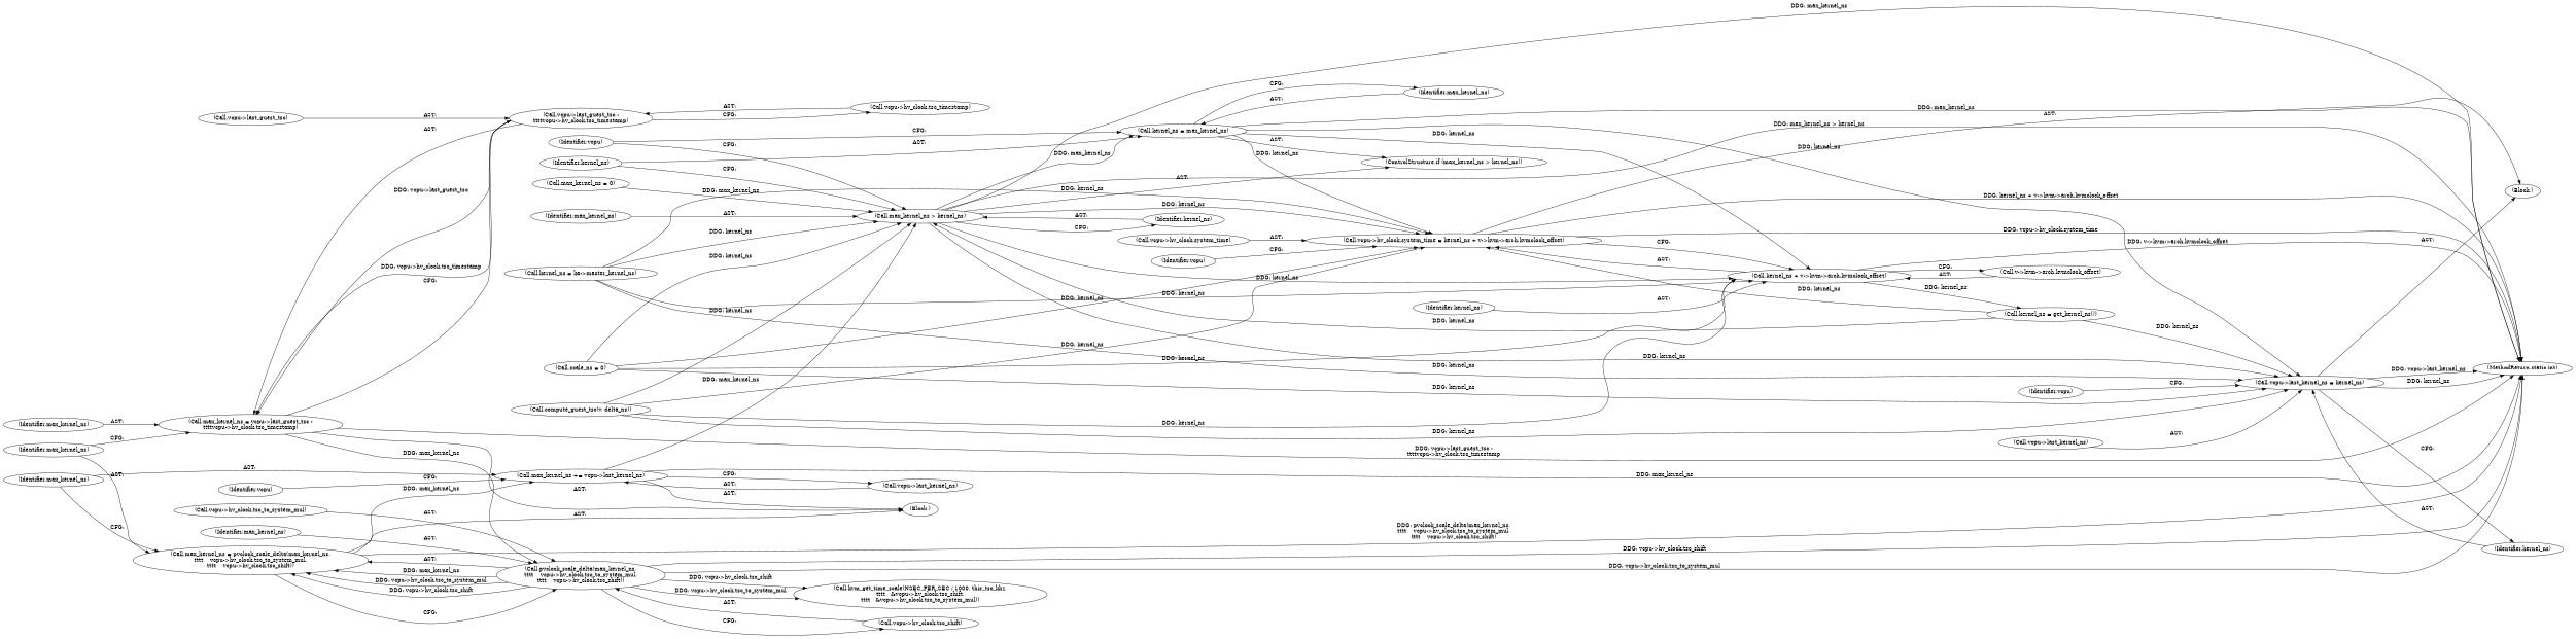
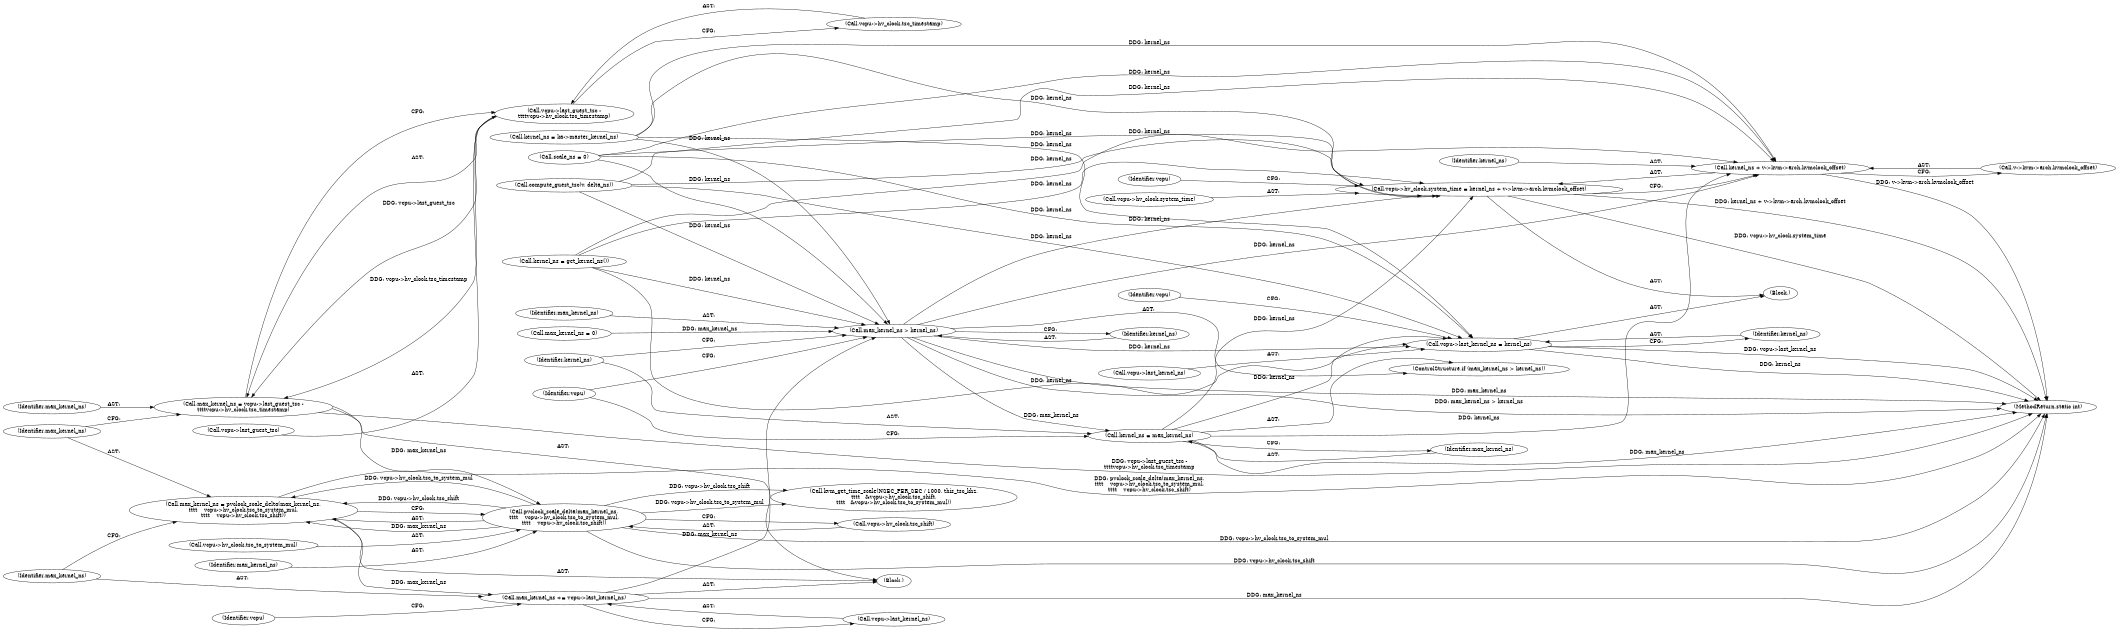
  digraph {
    rankdir=LR
    n1 [label="(Call,max_kernel_ns += vcpu->last_kernel_ns)"]
    n2 [label="(Call,max_kernel_ns > kernel_ns)"]
    n3 [label="(MethodReturn,static int)"]
    n4 [label="(Block,)"]
    n5 [label="(Call,vcpu->last_kernel_ns)"]
    n6 [label="(Call,kernel_ns = max_kernel_ns)"]
    n7 [label="(Call,vcpu->hv_clock.system_time = kernel_ns + v->kvm->arch.kvmclock_offset)"]
    n8 [label="(Call,kernel_ns + v->kvm->arch.kvmclock_offset)"]
    n9 [label="(Call,vcpu->last_kernel_ns = kernel_ns)"]
    n10 [label="(ControlStructure,if (max_kernel_ns > kernel_ns))"]
    n11 [label="(Identifier,kernel_ns)"]
    n12 [label="(Call,max_kernel_ns = pvclock_scale_delta(max_kernel_ns,\n\t\t\t\t    vcpu->hv_clock.tsc_to_system_mul,\n\t\t\t\t    vcpu->hv_clock.tsc_shift))"]
    n13 [label="(Call,pvclock_scale_delta(max_kernel_ns,\n\t\t\t\t    vcpu->hv_clock.tsc_to_system_mul,\n\t\t\t\t    vcpu->hv_clock.tsc_shift))"]
    n14 [label="(Call,kvm_get_time_scale(NSEC_PER_SEC / 1000, this_tsc_khz,\n\t\t\t\t   &vcpu->hv_clock.tsc_shift,\n\t\t\t\t   &vcpu->hv_clock.tsc_to_system_mul))"]
    n15 [label="(Call,vcpu->hv_clock.tsc_shift)"]
    n16 [label="(Call,max_kernel_ns = vcpu->last_guest_tsc -\n\t\t\t\tvcpu->hv_clock.tsc_timestamp)"]
    n17 [label="(Call,vcpu->last_guest_tsc -\n\t\t\t\tvcpu->hv_clock.tsc_timestamp)"]
    n18 [label="(Call,vcpu->hv_clock.tsc_timestamp)"]
    n19 [label="(Identifier,max_kernel_ns)"]
    n20 [label="(Block,)"]
    n21 [label="(Call,v->kvm->arch.kvmclock_offset)"]
    n22 [label="(Identifier,kernel_ns)"]
    n23 [label="(Call,vcpu->last_kernel_ns)"]
    n24 [label="(Call,vcpu->hv_clock.tsc_to_system_mul)"]
    n25 [label="(Identifier,max_kernel_ns)"]
    n26 [label="(Call,scale_ns = 0)"]
    n27 [label="(Identifier,vcpu)"]
    n28 [label="(Identifier,kernel_ns)"]
    n29 [label="(Identifier,vcpu)"]
    n30 [label="(Call,vcpu->last_guest_tsc)"]
    n31 [label="(Identifier,max_kernel_ns)"]
    n32 [label="(Call,compute_guest_tsc(v, delta_ns))"]
    n33 [label="(Identifier,max_kernel_ns)"]
    n34 [label="(Call,kernel_ns = ka->master_kernel_ns)"]
    n35 [label="(Identifier,kernel_ns)"]
    n36 [label="(Identifier,vcpu)"]
    n37 [label="(Identifier,vcpu)"]
    n38 [label="(Identifier,max_kernel_ns)"]
    n39 [label="(Call,kernel_ns = get_kernel_ns())"]
    n40 [label="(Call,max_kernel_ns = 0)"]
    n41 [label="(Identifier,max_kernel_ns)"]
    n42 [label="(Call,vcpu->hv_clock.system_time)"]
    n1 -> n2 [label="DDG: max_kernel_ns"]
    n1 -> n3 [label="DDG: max_kernel_ns"]
    n1 -> n4 [label="AST: "]
    n1 -> n5 [label="CFG: "]
    n2 -> n3 [label="DDG: max_kernel_ns"]
    n2 -> n3 [label="DDG: max_kernel_ns > kernel_ns"]
    n2 -> n6 [label="DDG: max_kernel_ns"]
    n2 -> n7 [label="DDG: kernel_ns"]
    n2 -> n8 [label="DDG: kernel_ns"]
    n2 -> n9 [label="DDG: kernel_ns"]
    n2 -> n10 [label="AST: "]
    n2 -> n11 [label="CFG: "]
    n5 -> n1 [label="AST: "]
    n6 -> n3 [label="DDG: max_kernel_ns"]
    n6 -> n7 [label="DDG: kernel_ns"]
    n6 -> n8 [label="DDG: kernel_ns"]
    n6 -> n9 [label="DDG: kernel_ns"]
    n6 -> n10 [label="AST: "]
    n6 -> n19 [label="CFG: "]
    n7 -> n3 [label="DDG: kernel_ns + v->kvm->arch.kvmclock_offset"]
    n7 -> n3 [label="DDG: vcpu->hv_clock.system_time"]
    n7 -> n8 [label="CFG: "]
    n7 -> n20 [label="AST: "]
    n8 -> n3 [label="DDG: v->kvm->arch.kvmclock_offset"]
    n8 -> n7 [label="AST: "]
    n8 -> n21 [label="CFG: "]
    n9 -> n3 [label="DDG: vcpu->last_kernel_ns"]
    n9 -> n3 [label="DDG: kernel_ns"]
    n9 -> n20 [label="AST: "]
    n9 -> n22 [label="CFG: "]
    n11 -> n2 [label="AST: "]
    n12 -> n1 [label="DDG: max_kernel_ns"]
    n12 -> n3 [label="DDG: pvclock_scale_delta(max_kernel_ns,\n\t\t\t\t    vcpu->hv_clock.tsc_to_system_mul,\n\t\t\t\t    vcpu->hv_clock.tsc_shift)"]
    n12 -> n4 [label="AST: "]
    n12 -> n13 [label="CFG: "]
    n13 -> n3 [label="DDG: vcpu->hv_clock.tsc_shift"]
    n13 -> n3 [label="DDG: vcpu->hv_clock.tsc_to_system_mul"]
    n13 -> n12 [label="AST: "]
    n13 -> n12 [label="DDG: max_kernel_ns"]
    n13 -> n12 [label="DDG: vcpu->hv_clock.tsc_to_system_mul"]
    n13 -> n12 [label="DDG: vcpu->hv_clock.tsc_shift"]
    n13 -> n14 [label="DDG: vcpu->hv_clock.tsc_shift"]
    n13 -> n14 [label="DDG: vcpu->hv_clock.tsc_to_system_mul"]
    n13 -> n15 [label="CFG: "]
    n15 -> n13 [label="AST: "]
    n16 -> n3 [label="DDG: vcpu->last_guest_tsc -\n\t\t\t\tvcpu->hv_clock.tsc_timestamp"]
    n16 -> n4 [label="AST: "]
    n16 -> n13 [label="DDG: max_kernel_ns"]
    n16 -> n17 [label="CFG: "]
    n17 -> n16 [label="AST: "]
    n17 -> n16 [label="DDG: vcpu->last_guest_tsc"]
    n17 -> n16 [label="DDG: vcpu->hv_clock.tsc_timestamp"]
    n17 -> n18 [label="CFG: "]
    n18 -> n17 [label="AST: "]
    n19 -> n6 [label="AST: "]
    n21 -> n8 [label="AST: "]
    n22 -> n9 [label="AST: "]
    n23 -> n9 [label="AST: "]
    n24 -> n13 [label="AST: "]
    n25 -> n12 [label="AST: "]
    n25 -> n16 [label="CFG: "]
    n26 -> n2 [label="DDG: kernel_ns"]
    n26 -> n7 [label="DDG: kernel_ns"]
    n26 -> n8 [label="DDG: kernel_ns"]
    n26 -> n9 [label="DDG: kernel_ns"]
    n27 -> n7 [label="CFG: "]
    n28 -> n2 [label="CFG: "]
    n28 -> n6 [label="AST: "]
    n29 -> n1 [label="CFG: "]
    n30 -> n17 [label="AST: "]
    n31 -> n2 [label="AST: "]
    n32 -> n2 [label="DDG: kernel_ns"]
    n32 -> n7 [label="DDG: kernel_ns"]
    n32 -> n8 [label="DDG: kernel_ns"]
    n32 -> n9 [label="DDG: kernel_ns"]
    n33 -> n1 [label="AST: "]
    n33 -> n12 [label="CFG: "]
    n34 -> n2 [label="DDG: kernel_ns"]
    n34 -> n7 [label="DDG: kernel_ns"]
    n34 -> n8 [label="DDG: kernel_ns"]
    n34 -> n9 [label="DDG: kernel_ns"]
    n35 -> n8 [label="AST: "]
    n36 -> n9 [label="CFG: "]
    n37 -> n2 [label="CFG: "]
    n37 -> n6 [label="CFG: "]
    n38 -> n13 [label="AST: "]
    n39 -> n2 [label="DDG: kernel_ns"]
    n39 -> n7 [label="DDG: kernel_ns"]
-   n8 -> n39 [label="DDG: kernel_ns"]
+   n39 -> n8 [label="DDG: kernel_ns"]
    n39 -> n9 [label="DDG: kernel_ns"]
    n40 -> n2 [label="DDG: max_kernel_ns"]
    n41 -> n16 [label="AST: "]
    n42 -> n7 [label="AST: "]
  }
